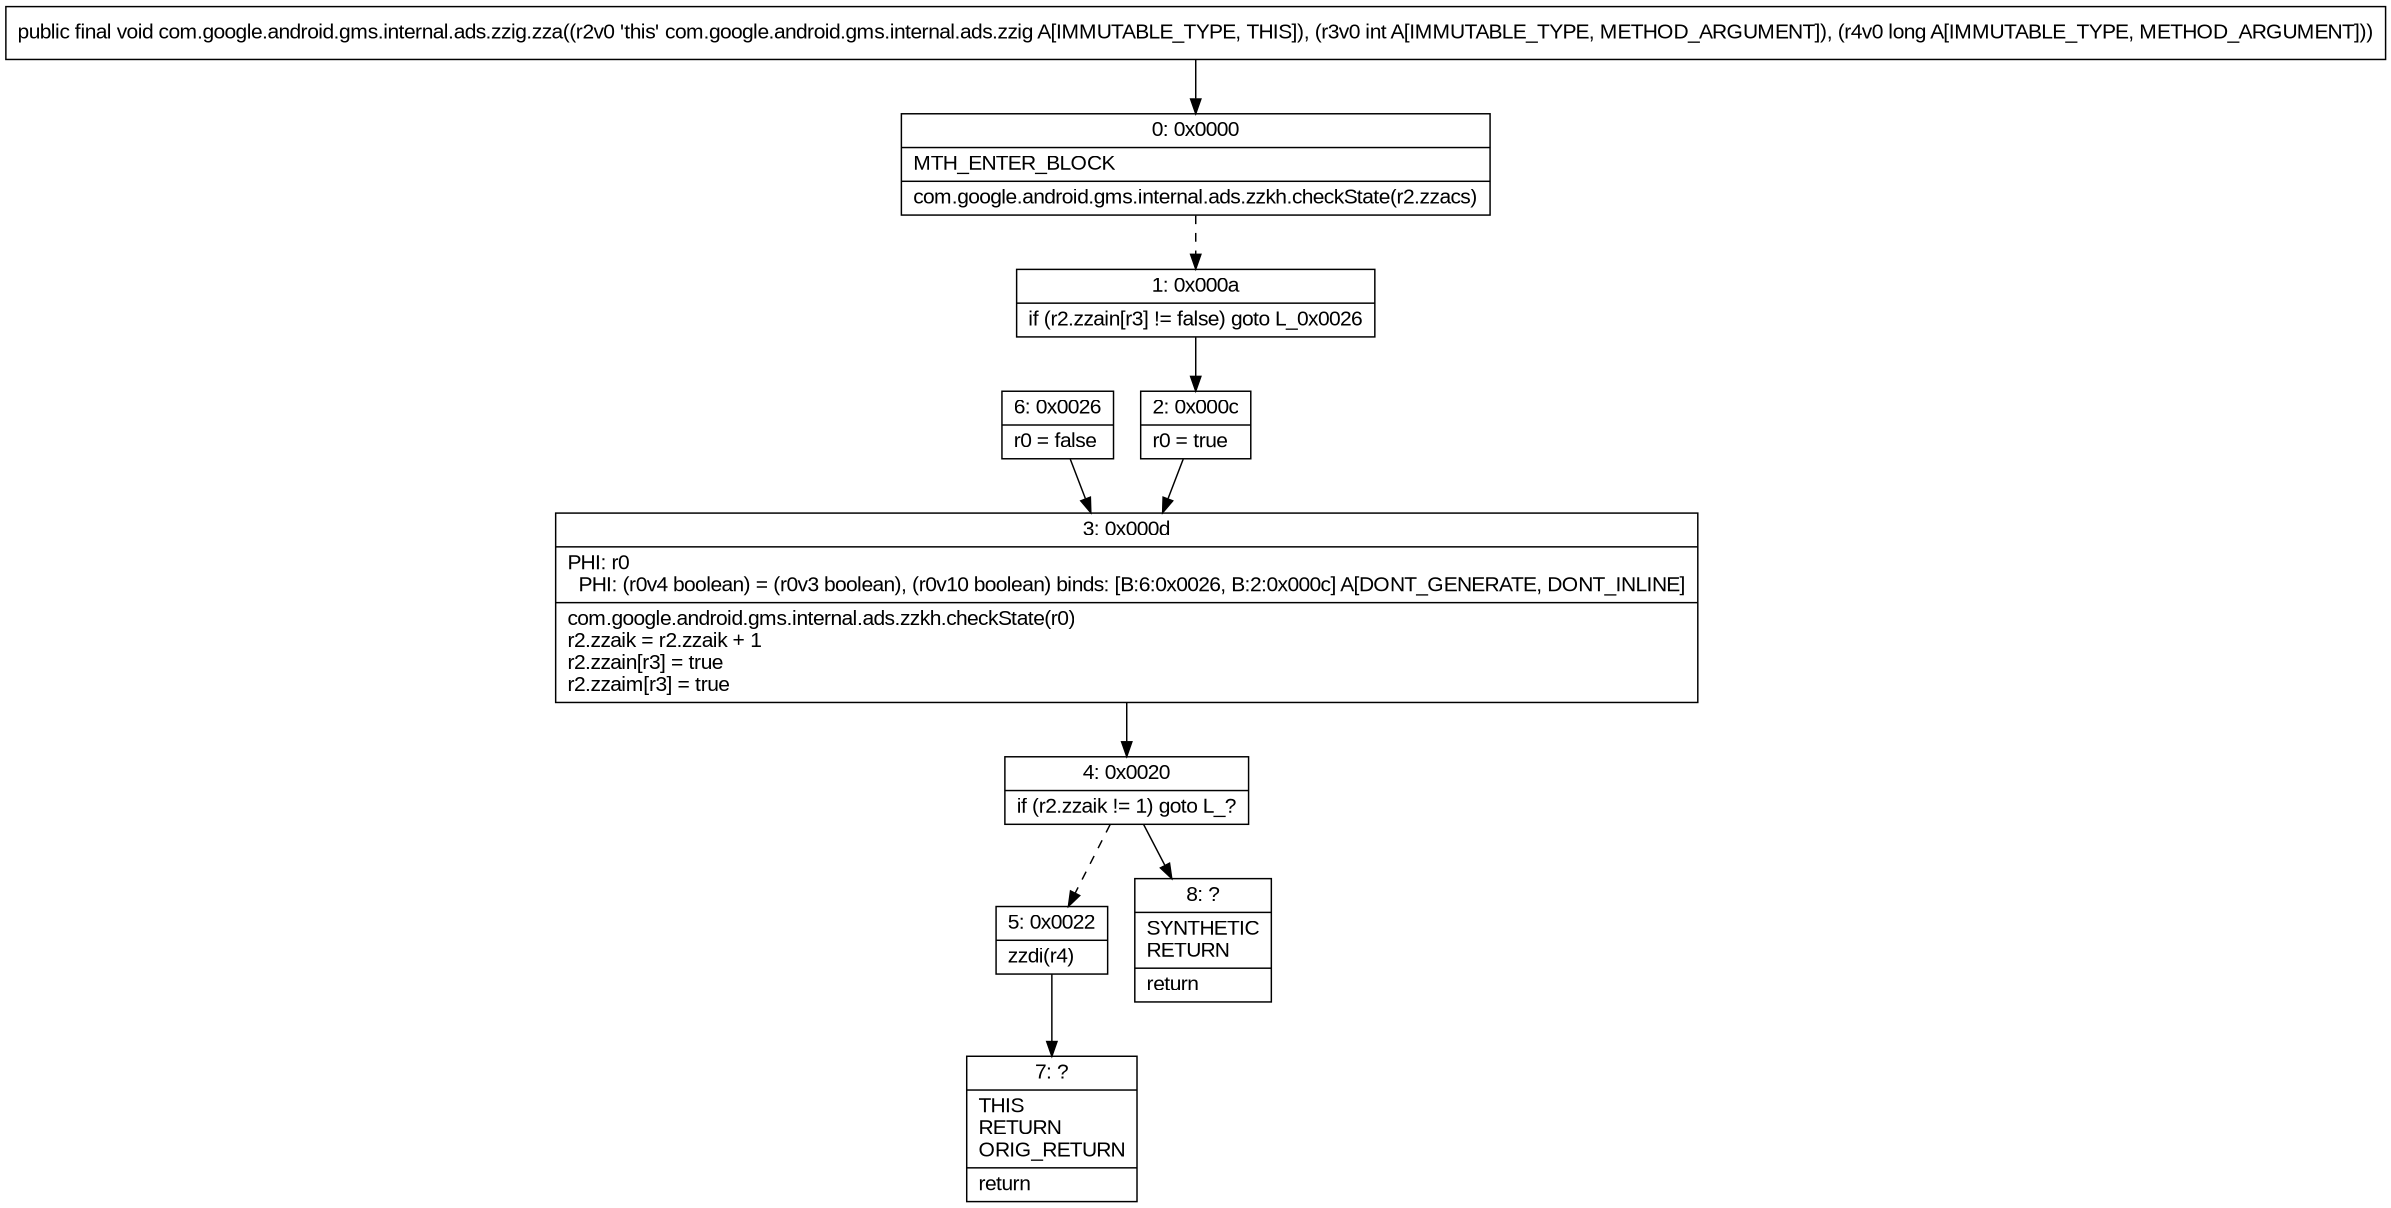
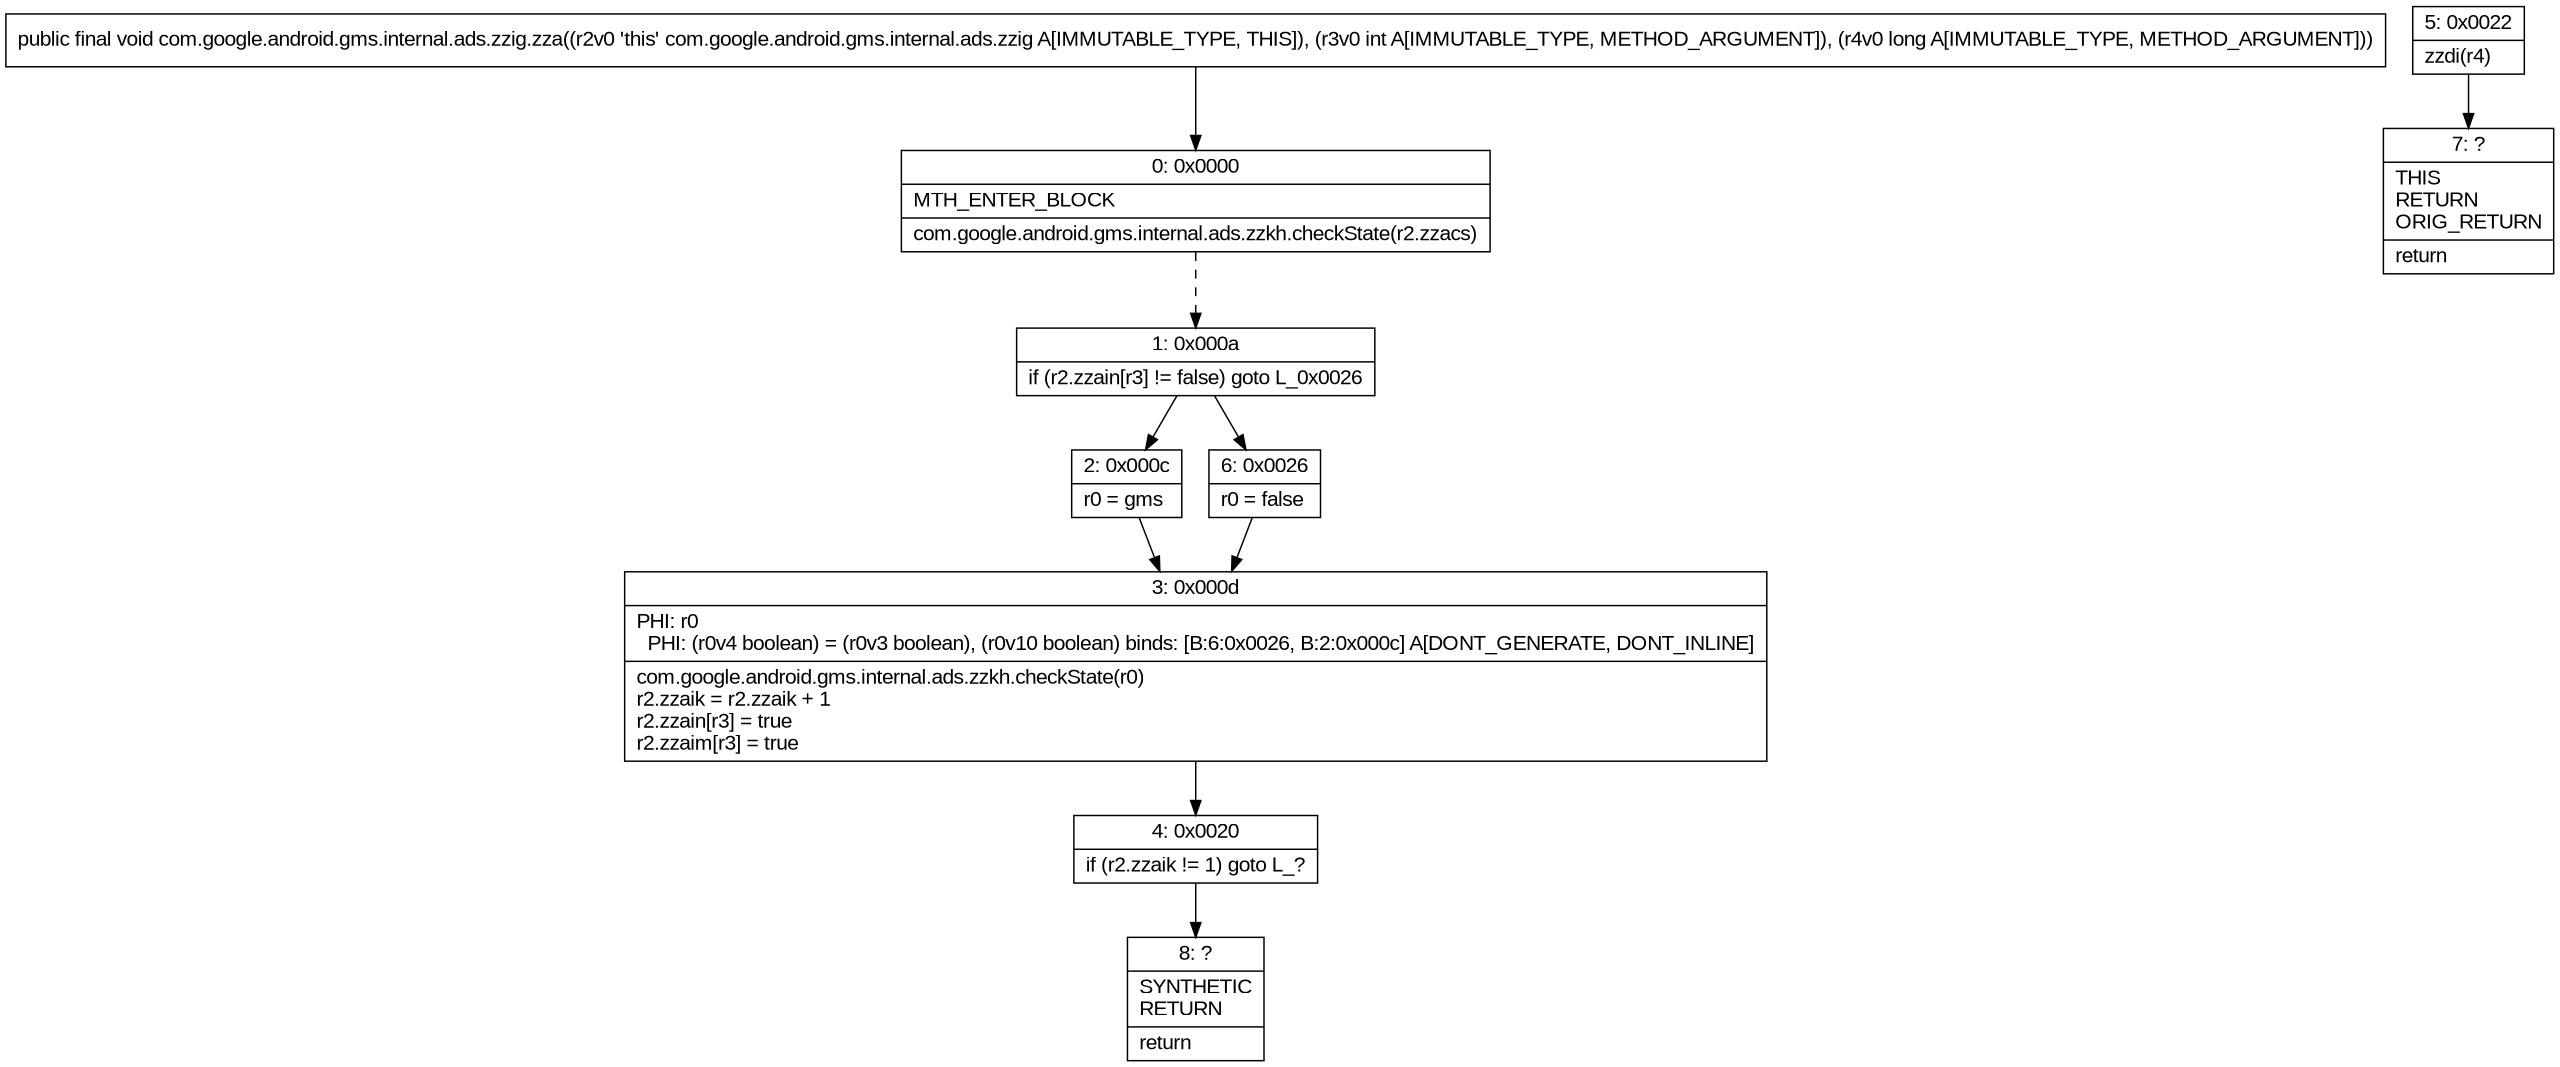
  digraph {
    fontname="Liberation Sans"
    node [fontname="Liberation Sans" shape=record]
    edge [fontname="Liberation Sans"]
    n1 [label="{0\:\ 0x0000|MTH_ENTER_BLOCK\l|com.google.android.gms.internal.ads.zzkh.checkState(r2.zzacs)\l}"]
    n2 [label="{1\:\ 0x000a|if (r2.zzain[r3] != false) goto L_0x0026\l}"]
-   n3 [label="{2\:\ 0x000c|r0 = true\l}"]
+   n3 [label="{2\:\ 0x000c|r0 = gms\l}"]
    n4 [label="{6\:\ 0x0026|r0 = false\l}"]
    n5 [label="{3\:\ 0x000d|PHI: r0 \l  PHI: (r0v4 boolean) = (r0v3 boolean), (r0v10 boolean) binds: [B:6:0x0026, B:2:0x000c] A[DONT_GENERATE, DONT_INLINE]\l|com.google.android.gms.internal.ads.zzkh.checkState(r0)\lr2.zzaik = r2.zzaik + 1\lr2.zzain[r3] = true\lr2.zzaim[r3] = true\l}"]
    n6 [label="{4\:\ 0x0020|if (r2.zzaik != 1) goto L_?\l}"]
    n7 [label="{5\:\ 0x0022|zzdi(r4)\l}"]
    n8 [label="{8\:\ ?|SYNTHETIC\lRETURN\l|return\l}"]
    n9 [label="{7\:\ ?|THIS\lRETURN\lORIG_RETURN\l|return\l}"]
    n10 [label="{public final void com.google.android.gms.internal.ads.zzig.zza((r2v0 'this' com.google.android.gms.internal.ads.zzig A[IMMUTABLE_TYPE, THIS]), (r3v0 int A[IMMUTABLE_TYPE, METHOD_ARGUMENT]), (r4v0 long A[IMMUTABLE_TYPE, METHOD_ARGUMENT])) }"]
    n1 -> n2 [style=dashed]
    n2 -> n3 [style=solid]
+   n2 -> n4
    n3 -> n5
    n4 -> n5
    n5 -> n6
-   n6 -> n7 [style=dashed]
    n6 -> n8
    n7 -> n9
    n10 -> n1
  }
